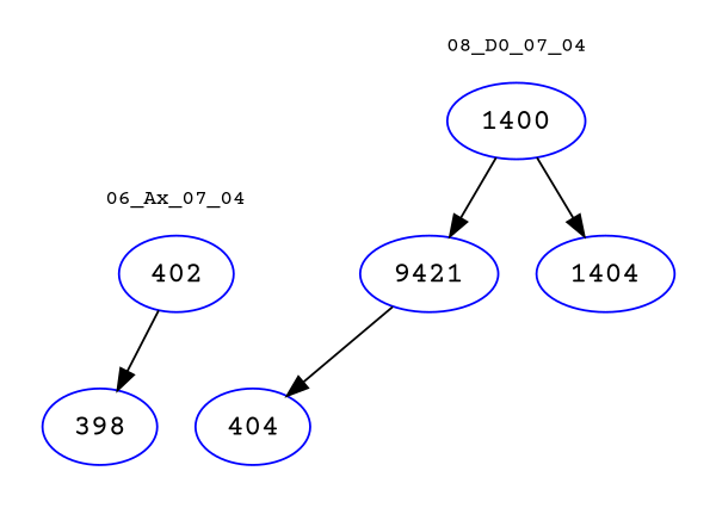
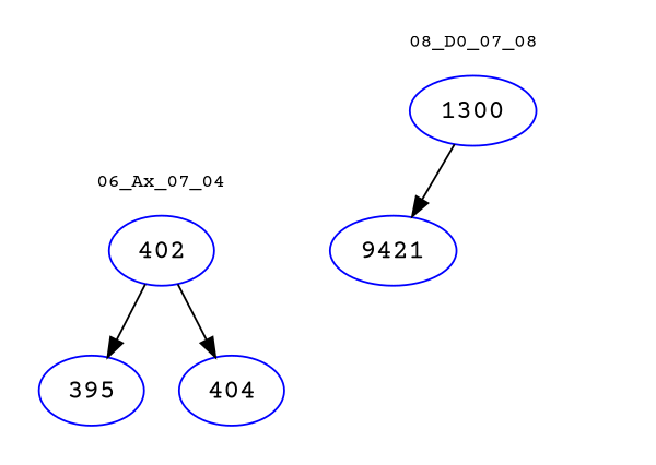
  digraph {
    fontname="Courier Prime"
    node [color=blue fontname="Courier Prime"]
    edge [color=black fontname="Courier Prime"]
    n1 [label=402]
-   n2 [label=398]
+   n2 [label=395]
    n3 [label=404]
-   n4 [label=1400]
+   n4 [label=1300]
    n5 [label=9421]
-   n6 [label=1404]
    subgraph cluster_1 {
      color=white
      fontsize=10
      label="06_Ax_07_04"
      n1
      n2
      n3
    }
    subgraph cluster_2 {
      color=white
      fontsize=10
-     label="08_D0_07_04"
+     label="08_D0_07_08"
      n4
      n5
-     n6
    }
    n1 -> n2
-   n5 -> n3
+   n1 -> n3
    n4 -> n5
-   n4 -> n6
  }
